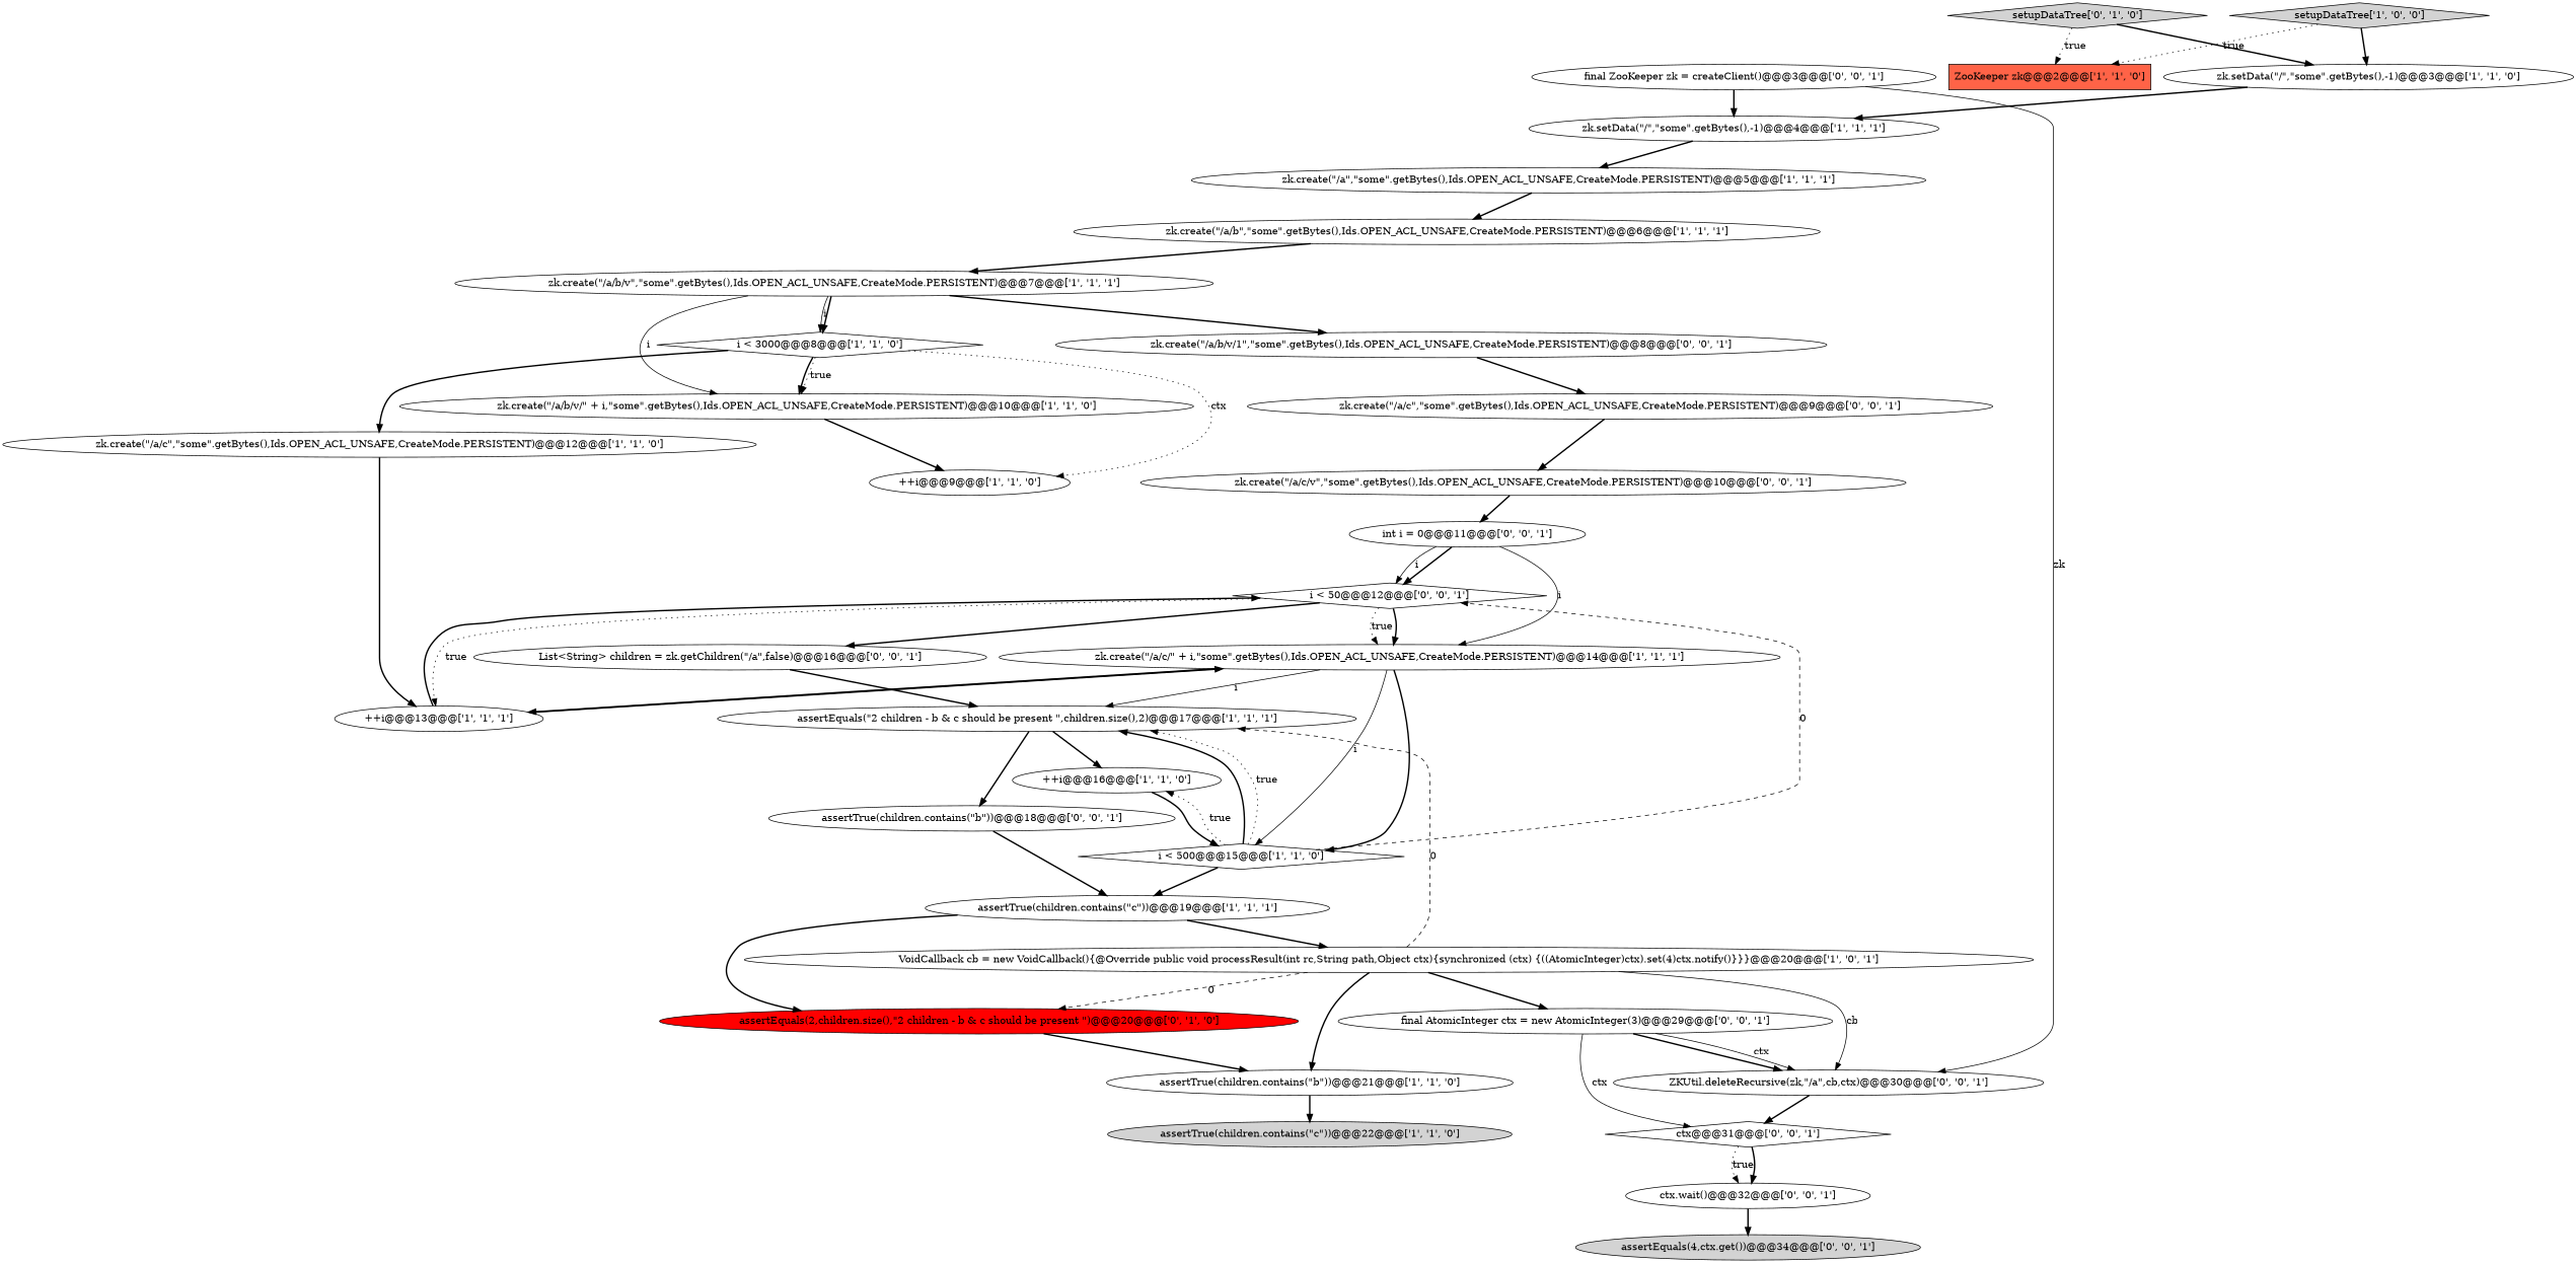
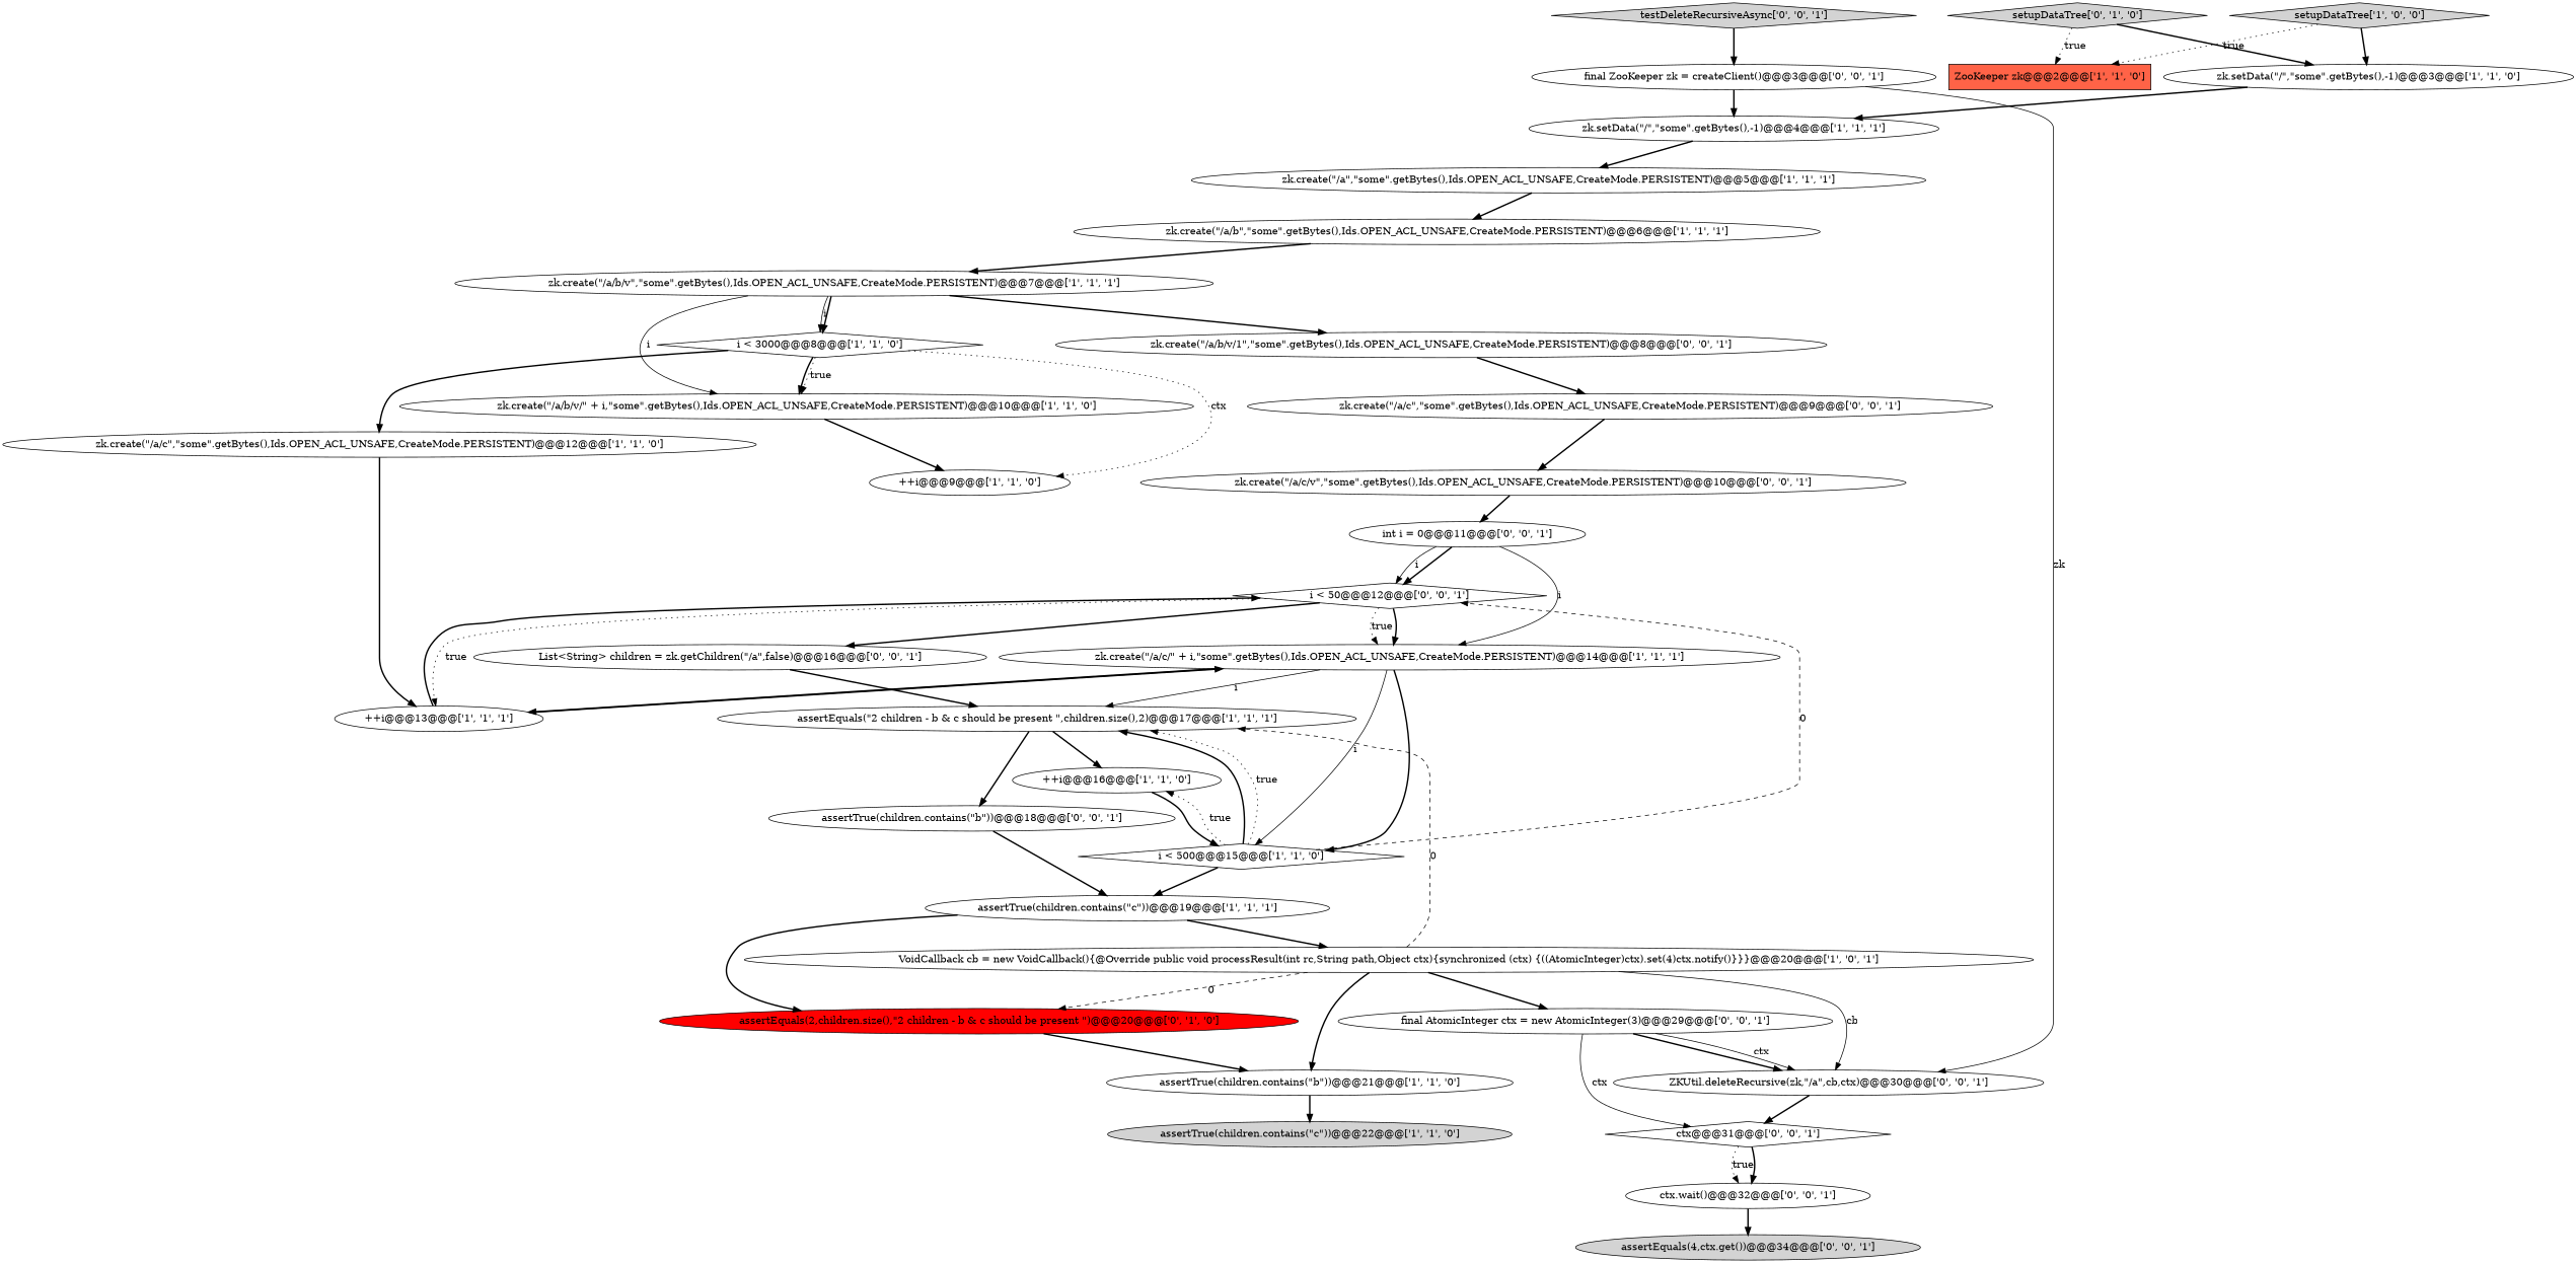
  digraph {
    node [fillcolor=white shape=ellipse style=filled]
    edge [style=bold]
    n1 [label="i < 50@@@12@@@['0', '0', '1']" shape=diamond]
    n2 [label="List<String> children = zk.getChildren(\"/a\",false)@@@16@@@['0', '0', '1']"]
    n3 [label="zk.create(\"/a/c/\" + i,\"some\".getBytes(),Ids.OPEN_ACL_UNSAFE,CreateMode.PERSISTENT)@@@14@@@['1', '1', '1']"]
    n4 [label="++i@@@13@@@['1', '1', '1']"]
    n5 [label="assertEquals(\"2 children - b & c should be present \",children.size(),2)@@@17@@@['1', '1', '1']"]
    n6 [label="i < 500@@@15@@@['1', '1', '0']" shape=diamond]
    n7 [label="int i = 0@@@11@@@['0', '0', '1']"]
    n8 [fillcolor=tomato label="ZooKeeper zk@@@2@@@['1', '1', '0']" shape=box]
    n9 [fillcolor=lightgray label="assertTrue(children.contains(\"c\"))@@@22@@@['1', '1', '0']"]
    n10 [label="++i@@@16@@@['1', '1', '0']"]
    n11 [label="assertTrue(children.contains(\"b\"))@@@18@@@['0', '0', '1']"]
    n12 [fillcolor=lightgray label="setupDataTree['1', '0', '0']" shape=diamond]
    n13 [label="zk.setData(\"/\",\"some\".getBytes(),-1)@@@3@@@['1', '1', '0']"]
    n14 [label="zk.setData(\"/\",\"some\".getBytes(),-1)@@@4@@@['1', '1', '1']"]
    n15 [label="zk.create(\"/a/c\",\"some\".getBytes(),Ids.OPEN_ACL_UNSAFE,CreateMode.PERSISTENT)@@@12@@@['1', '1', '0']"]
    n16 [label="assertTrue(children.contains(\"c\"))@@@19@@@['1', '1', '1']"]
    n17 [fillcolor=red label="assertEquals(2,children.size(),\"2 children - b & c should be present \")@@@20@@@['0', '1', '0']"]
    n18 [label="VoidCallback cb = new VoidCallback(){@Override public void processResult(int rc,String path,Object ctx){synchronized (ctx) {((AtomicInteger)ctx).set(4)ctx.notify()}}}@@@20@@@['1', '0', '1']"]
    n19 [label="assertTrue(children.contains(\"b\"))@@@21@@@['1', '1', '0']"]
    n20 [label="final AtomicInteger ctx = new AtomicInteger(3)@@@29@@@['0', '0', '1']"]
    n21 [label="ZKUtil.deleteRecursive(zk,\"/a\",cb,ctx)@@@30@@@['0', '0', '1']"]
    n22 [label="zk.create(\"/a/b\",\"some\".getBytes(),Ids.OPEN_ACL_UNSAFE,CreateMode.PERSISTENT)@@@6@@@['1', '1', '1']"]
    n23 [label="zk.create(\"/a/b/v\",\"some\".getBytes(),Ids.OPEN_ACL_UNSAFE,CreateMode.PERSISTENT)@@@7@@@['1', '1', '1']"]
    n24 [label="i < 3000@@@8@@@['1', '1', '0']" shape=diamond]
    n25 [label="zk.create(\"/a/b/v/\" + i,\"some\".getBytes(),Ids.OPEN_ACL_UNSAFE,CreateMode.PERSISTENT)@@@10@@@['1', '1', '0']"]
    n26 [label="zk.create(\"/a/b/v/1\",\"some\".getBytes(),Ids.OPEN_ACL_UNSAFE,CreateMode.PERSISTENT)@@@8@@@['0', '0', '1']"]
    n27 [label="ctx@@@31@@@['0', '0', '1']" shape=diamond]
    n28 [label="ctx.wait()@@@32@@@['0', '0', '1']"]
    n29 [fillcolor=lightgray label="assertEquals(4,ctx.get())@@@34@@@['0', '0', '1']"]
    n30 [label="zk.create(\"/a/c\",\"some\".getBytes(),Ids.OPEN_ACL_UNSAFE,CreateMode.PERSISTENT)@@@9@@@['0', '0', '1']"]
    n31 [label="zk.create(\"/a/c/v\",\"some\".getBytes(),Ids.OPEN_ACL_UNSAFE,CreateMode.PERSISTENT)@@@10@@@['0', '0', '1']"]
    n32 [label="++i@@@9@@@['1', '1', '0']"]
    n33 [fillcolor=lightgray label="setupDataTree['0', '1', '0']" shape=diamond]
    n34 [label="final ZooKeeper zk = createClient()@@@3@@@['0', '0', '1']"]
    n35 [label="zk.create(\"/a\",\"some\".getBytes(),Ids.OPEN_ACL_UNSAFE,CreateMode.PERSISTENT)@@@5@@@['1', '1', '1']"]
+   n36 [fillcolor=lightgray label="testDeleteRecursiveAsync['0', '0', '1']" shape=diamond]
    n1 -> n2
    n1 -> n3
    n1 -> n3 [label=true style=dotted]
    n1 -> n4 [label=true style=dotted]
    n2 -> n5
    n3 -> n4
    n3 -> n5 [label=i style=solid]
    n3 -> n6
    n3 -> n6 [label=i style=solid]
    n4 -> n1
    n4 -> n3
    n5 -> n10
    n5 -> n11
    n6 -> n1 [label=0 style=dashed]
    n6 -> n5
    n6 -> n5 [label=true style=dotted]
    n6 -> n10 [label=true style=dotted]
    n6 -> n16
    n7 -> n1 [label=i style=solid]
    n7 -> n1
    n7 -> n3 [label=i style=solid]
    n10 -> n6
    n11 -> n16
    n12 -> n8 [label=true style=dotted]
    n12 -> n13
    n13 -> n14
    n14 -> n35
    n15 -> n4
    n16 -> n17
    n16 -> n18
    n17 -> n19
    n18 -> n5 [label=0 style=dashed]
    n18 -> n17 [label=0 style=dashed]
    n18 -> n19
    n18 -> n20
    n18 -> n21 [label=cb style=solid]
    n19 -> n9
    n20 -> n21
    n20 -> n21 [label=ctx style=solid]
    n20 -> n27 [label=ctx style=solid]
    n21 -> n27
    n22 -> n23
    n23 -> n24 [label=i style=solid]
    n23 -> n24
    n23 -> n25 [label=i style=solid]
    n23 -> n26
    n24 -> n15
    n24 -> n25
    n24 -> n25 [label=true style=dotted]
    n24 -> n32 [label=ctx style=dotted]
    n25 -> n32
    n26 -> n30
    n27 -> n28 [label=true style=dotted]
    n27 -> n28
    n28 -> n29
    n30 -> n31
    n31 -> n7
    n33 -> n8 [label=true style=dotted]
    n33 -> n13
    n34 -> n14
    n34 -> n21 [label=zk style=solid]
    n35 -> n22
+   n36 -> n34
  }
